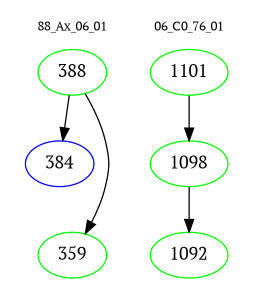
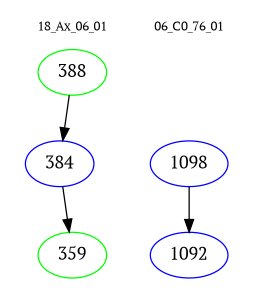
  digraph {
    fontname="PT Serif"
    node [color=green fontname="PT Serif"]
    edge [color=black fontname="PT Serif"]
    n1 [label=388]
    n2 [color=blue label=384]
    n3 [label=359]
-   n4 [label=1101]
-   n5 [label=1098]
-   n6 [label=1092]
+   n5 [color=blue label=1098]
+   n6 [color=blue label=1092]
    subgraph cluster_1 {
      color=white
      fontsize=10
-     label="88_Ax_06_01"
+     label="18_Ax_06_01"
      n1
      n2
      n3
    }
    subgraph cluster_2 {
      color=white
      fontsize=10
      label="06_C0_76_01"
-     n4
      n5
      n6
    }
    n1 -> n2
-   n1 -> n3
-   n4 -> n5
+   n2 -> n3
    n5 -> n6
  }
